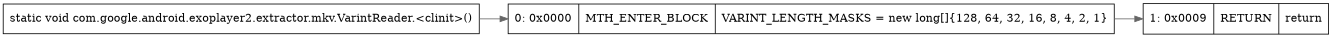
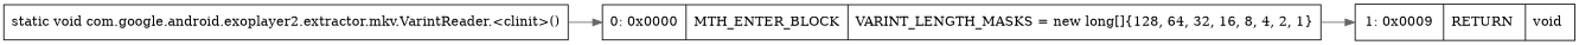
  digraph {
    rankdir=LR
    node [shape=record]
    edge [color=gray40]
    n1 [label="{0\:\ 0x0000|MTH_ENTER_BLOCK\l|VARINT_LENGTH_MASKS = new long[]\{128, 64, 32, 16, 8, 4, 2, 1\}\l}"]
-   n2 [label="{1\:\ 0x0009|RETURN\l|return\l}"]
+   n2 [label="{1\:\ 0x0009|RETURN\l|void\l}"]
    n3 [label="{static void com.google.android.exoplayer2.extractor.mkv.VarintReader.\<clinit\>() }"]
    n1 -> n2
    n3 -> n1
  }
